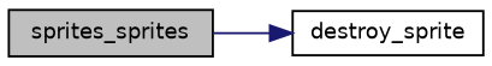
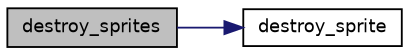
  digraph {
    rankdir=LR
    node [color=black fontname=Helvetica fontsize=10 shape=record style=filled]
-   n1 [fillcolor=grey75 fontcolor=black height=0.2 label=sprites_sprites width=0.4]
+   n1 [fillcolor=grey75 fontcolor=black height=0.2 label=destroy_sprites width=0.4]
    n2 [fillcolor=white height=0.2 label=destroy_sprite width=0.4]
    n1 -> n2 [color=midnightblue fontname=Helvetica fontsize=10 labelfontname=Helvetica labelfontsize=10 style=solid]
  }
